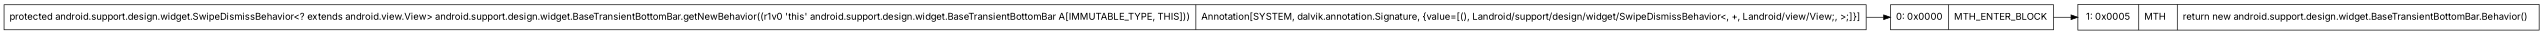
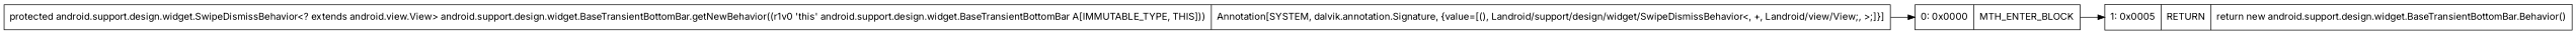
  digraph {
    rankdir=LR
    fontname=Inter
    node [shape=record fontname=Inter]
    edge [fontname=Inter]
    n1 [label="{0\:\ 0x0000|MTH_ENTER_BLOCK\l}"]
-   n2 [label="{1\:\ 0x0005|MTH\l|return new android.support.design.widget.BaseTransientBottomBar.Behavior()\l}"]
+   n2 [label="{1\:\ 0x0005|RETURN\l|return new android.support.design.widget.BaseTransientBottomBar.Behavior()\l}"]
    n3 [label="{protected android.support.design.widget.SwipeDismissBehavior\<? extends android.view.View\> android.support.design.widget.BaseTransientBottomBar.getNewBehavior((r1v0 'this' android.support.design.widget.BaseTransientBottomBar A[IMMUTABLE_TYPE, THIS]))  | Annotation[SYSTEM, dalvik.annotation.Signature, \{value=[(), Landroid\/support\/design\/widget\/SwipeDismissBehavior\<, +, Landroid\/view\/View;, \>;]\}]\l}"]
    n1 -> n2
    n3 -> n1
  }
